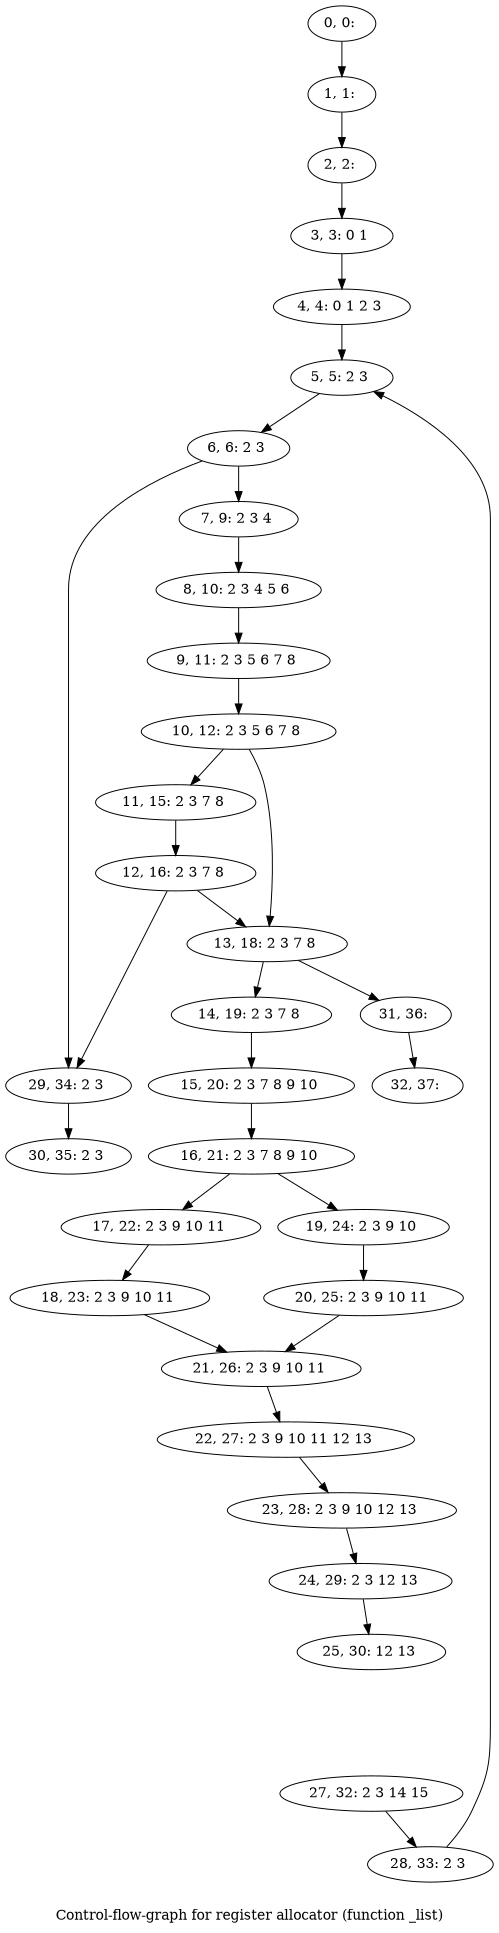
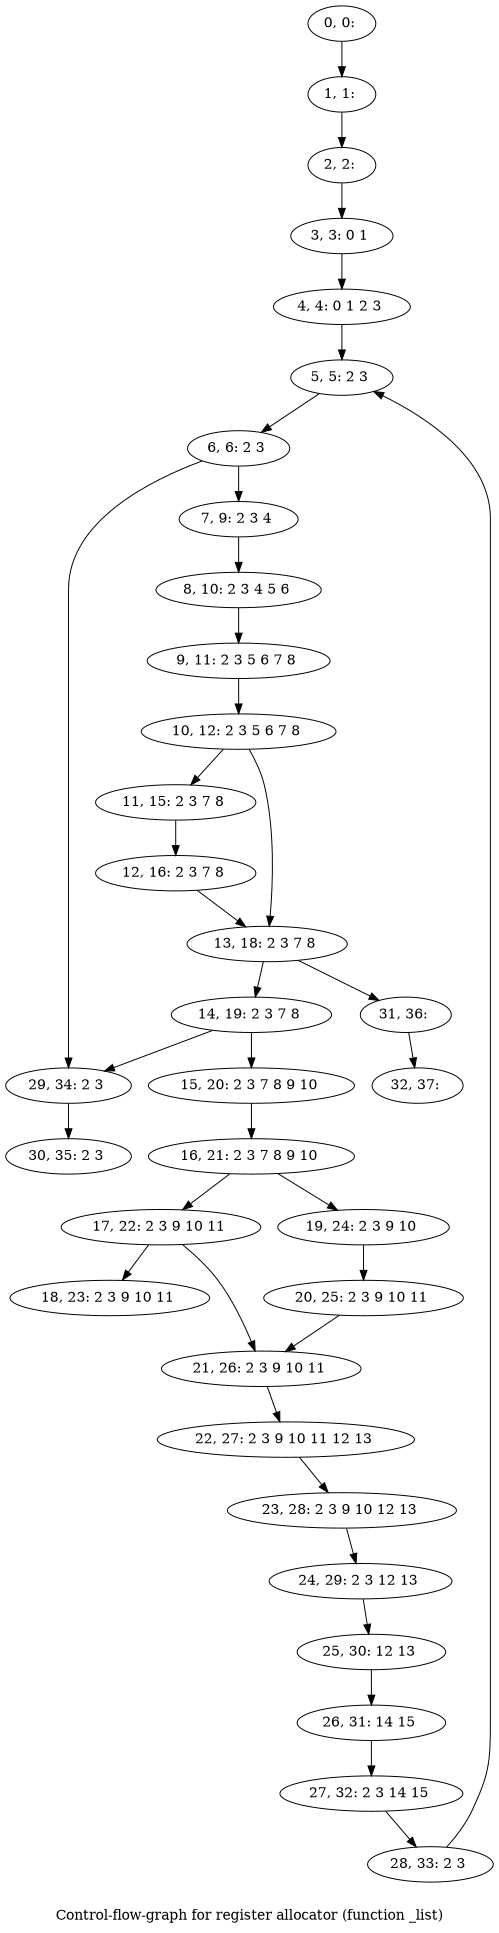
  digraph {
    label="Control-flow-graph for register allocator (function _list)"
    n1 [label="0, 0: "]
    n2 [label="1, 1: "]
    n3 [label="2, 2: "]
    n4 [label="3, 3: 0 1 "]
    n5 [label="4, 4: 0 1 2 3 "]
    n6 [label="5, 5: 2 3 "]
    n7 [label="6, 6: 2 3 "]
    n8 [label="7, 9: 2 3 4 "]
    n9 [label="29, 34: 2 3 "]
    n10 [label="8, 10: 2 3 4 5 6 "]
    n11 [label="30, 35: 2 3 "]
    n12 [label="9, 11: 2 3 5 6 7 8 "]
    n13 [label="10, 12: 2 3 5 6 7 8 "]
    n14 [label="11, 15: 2 3 7 8 "]
    n15 [label="13, 18: 2 3 7 8 "]
    n16 [label="12, 16: 2 3 7 8 "]
    n17 [label="14, 19: 2 3 7 8 "]
    n18 [label="31, 36: "]
    n19 [label="15, 20: 2 3 7 8 9 10 "]
    n20 [label="16, 21: 2 3 7 8 9 10 "]
    n21 [label="17, 22: 2 3 9 10 11 "]
    n22 [label="19, 24: 2 3 9 10 "]
    n23 [label="18, 23: 2 3 9 10 11 "]
    n24 [label="20, 25: 2 3 9 10 11 "]
    n25 [label="21, 26: 2 3 9 10 11 "]
    n26 [label="22, 27: 2 3 9 10 11 12 13 "]
    n27 [label="23, 28: 2 3 9 10 12 13 "]
    n28 [label="24, 29: 2 3 12 13 "]
    n29 [label="25, 30: 12 13 "]
+   n30 [label="26, 31: 14 15 "]
    n31 [label="27, 32: 2 3 14 15 "]
    n32 [label="28, 33: 2 3 "]
    n33 [label="32, 37: "]
    n1 -> n2
    n2 -> n3
    n3 -> n4
    n4 -> n5
    n5 -> n6
    n6 -> n7
    n7 -> n8
    n7 -> n9
    n8 -> n10
    n9 -> n11
    n10 -> n12
    n12 -> n13
    n13 -> n14
    n13 -> n15
    n14 -> n16
    n15 -> n17
    n15 -> n18
-   n16 -> n9
+   n17 -> n9
    n16 -> n15
    n17 -> n19
    n18 -> n33
    n19 -> n20
    n20 -> n21
    n20 -> n22
    n21 -> n23
    n22 -> n24
-   n23 -> n25
+   n21 -> n25
    n24 -> n25
    n25 -> n26
    n26 -> n27
    n27 -> n28
    n28 -> n29
+   n29 -> n30
+   n30 -> n31
    n31 -> n32
    n32 -> n6
  }
